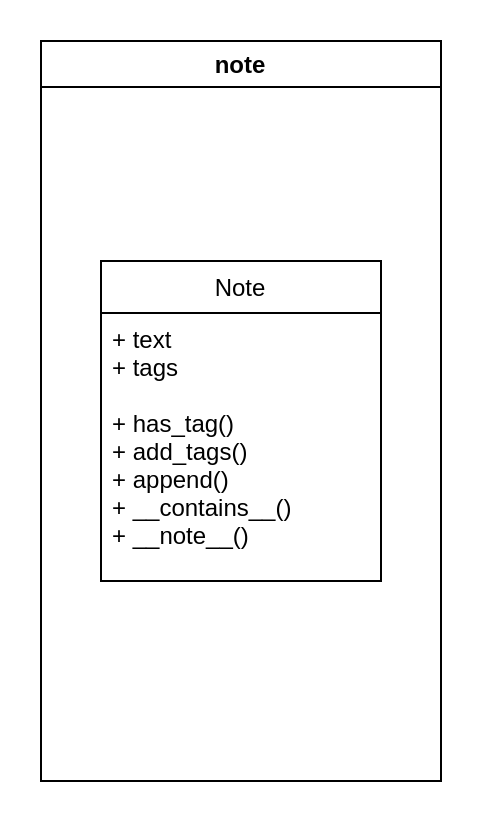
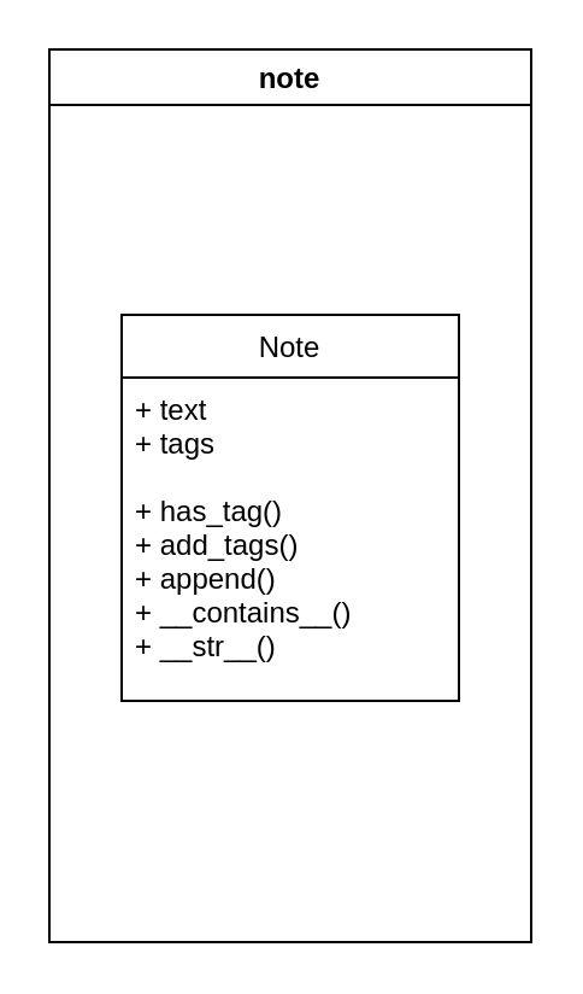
  <mxCell id="0" />
  <mxCell id="1" parent="0" />
  <mxCell id="2" value="Note" style="swimlane;fontStyle=0;childLayout=stackLayout;horizontal=1;startSize=26;fillColor=none;horizontalStack=0;resizeParent=1;resizeParentMax=0;resizeLast=0;collapsible=1;marginBottom=0;" vertex="1" parent="1"><mxGeometry x="50" y="130" width="140" height="160" as="geometry" /></mxCell>
- <mxCell id="3" value="+ text&#10;+ tags&#10;&#10;+ has_tag()&#10;+ add_tags()&#10;+ append()&#10;+ __contains__()&#10;+ __note__()&#10;" style="text;strokeColor=none;fillColor=none;align=left;verticalAlign=top;spacingLeft=4;spacingRight=4;overflow=hidden;rotatable=0;points=[[0,0.5],[1,0.5]];portConstraint=eastwest;" vertex="1" parent="2"><mxGeometry y="26" width="140" height="134" as="geometry" /></mxCell>
+ <mxCell id="3" value="+ text&#10;+ tags&#10;&#10;+ has_tag()&#10;+ add_tags()&#10;+ append()&#10;+ __contains__()&#10;+ __str__()&#10;" style="text;strokeColor=none;fillColor=none;align=left;verticalAlign=top;spacingLeft=4;spacingRight=4;overflow=hidden;rotatable=0;points=[[0,0.5],[1,0.5]];portConstraint=eastwest;" vertex="1" parent="2"><mxGeometry y="26" width="140" height="134" as="geometry" /></mxCell>
  <mxCell id="4" value="note" style="swimlane;" vertex="1" parent="1"><mxGeometry x="20" y="20" width="200" height="370" as="geometry" /></mxCell>
